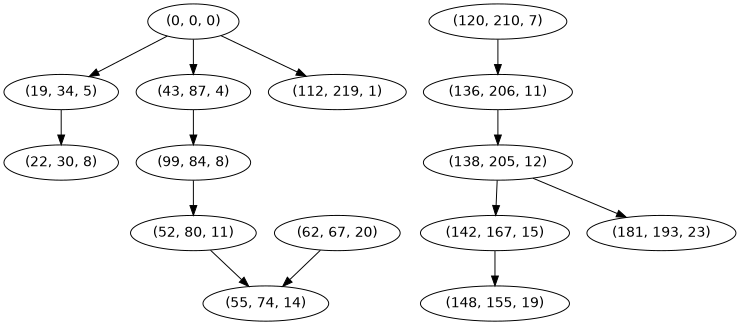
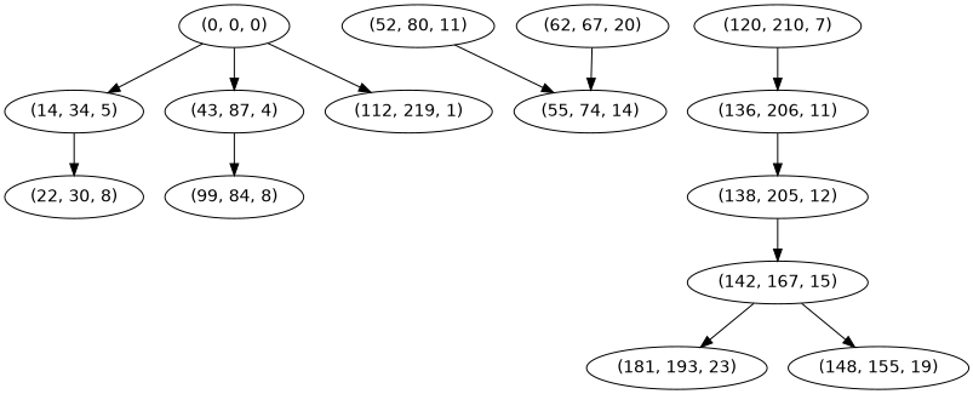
  digraph {
    fontname="DejaVu Sans"
    node [fontname="DejaVu Sans"]
    edge [fontname="DejaVu Sans"]
    "(0, 0, 0)"
-   "(14, 34, 5)" [label="(19, 34, 5)"]
+   "(14, 34, 5)"
    n3 [label="(43, 87, 4)"]
    "(112, 219, 1)"
    "(22, 30, 8)"
    n6 [label="(99, 84, 8)"]
    "(52, 80, 11)"
    "(55, 74, 14)"
    "(62, 67, 20)"
    "(120, 210, 7)"
    "(136, 206, 11)"
    "(138, 205, 12)"
    n13 [label="(142, 167, 15)"]
    "(181, 193, 23)"
    n15 [label="(148, 155, 19)"]
    "(0, 0, 0)" -> "(14, 34, 5)"
    "(0, 0, 0)" -> n3
    "(0, 0, 0)" -> "(112, 219, 1)"
    "(14, 34, 5)" -> "(22, 30, 8)"
    n3 -> n6
-   n6 -> "(52, 80, 11)"
    "(52, 80, 11)" -> "(55, 74, 14)"
    "(62, 67, 20)" -> "(55, 74, 14)"
    "(120, 210, 7)" -> "(136, 206, 11)"
    "(136, 206, 11)" -> "(138, 205, 12)"
    "(138, 205, 12)" -> n13
-   "(138, 205, 12)" -> "(181, 193, 23)"
+   n13 -> "(181, 193, 23)"
    n13 -> n15
  }
